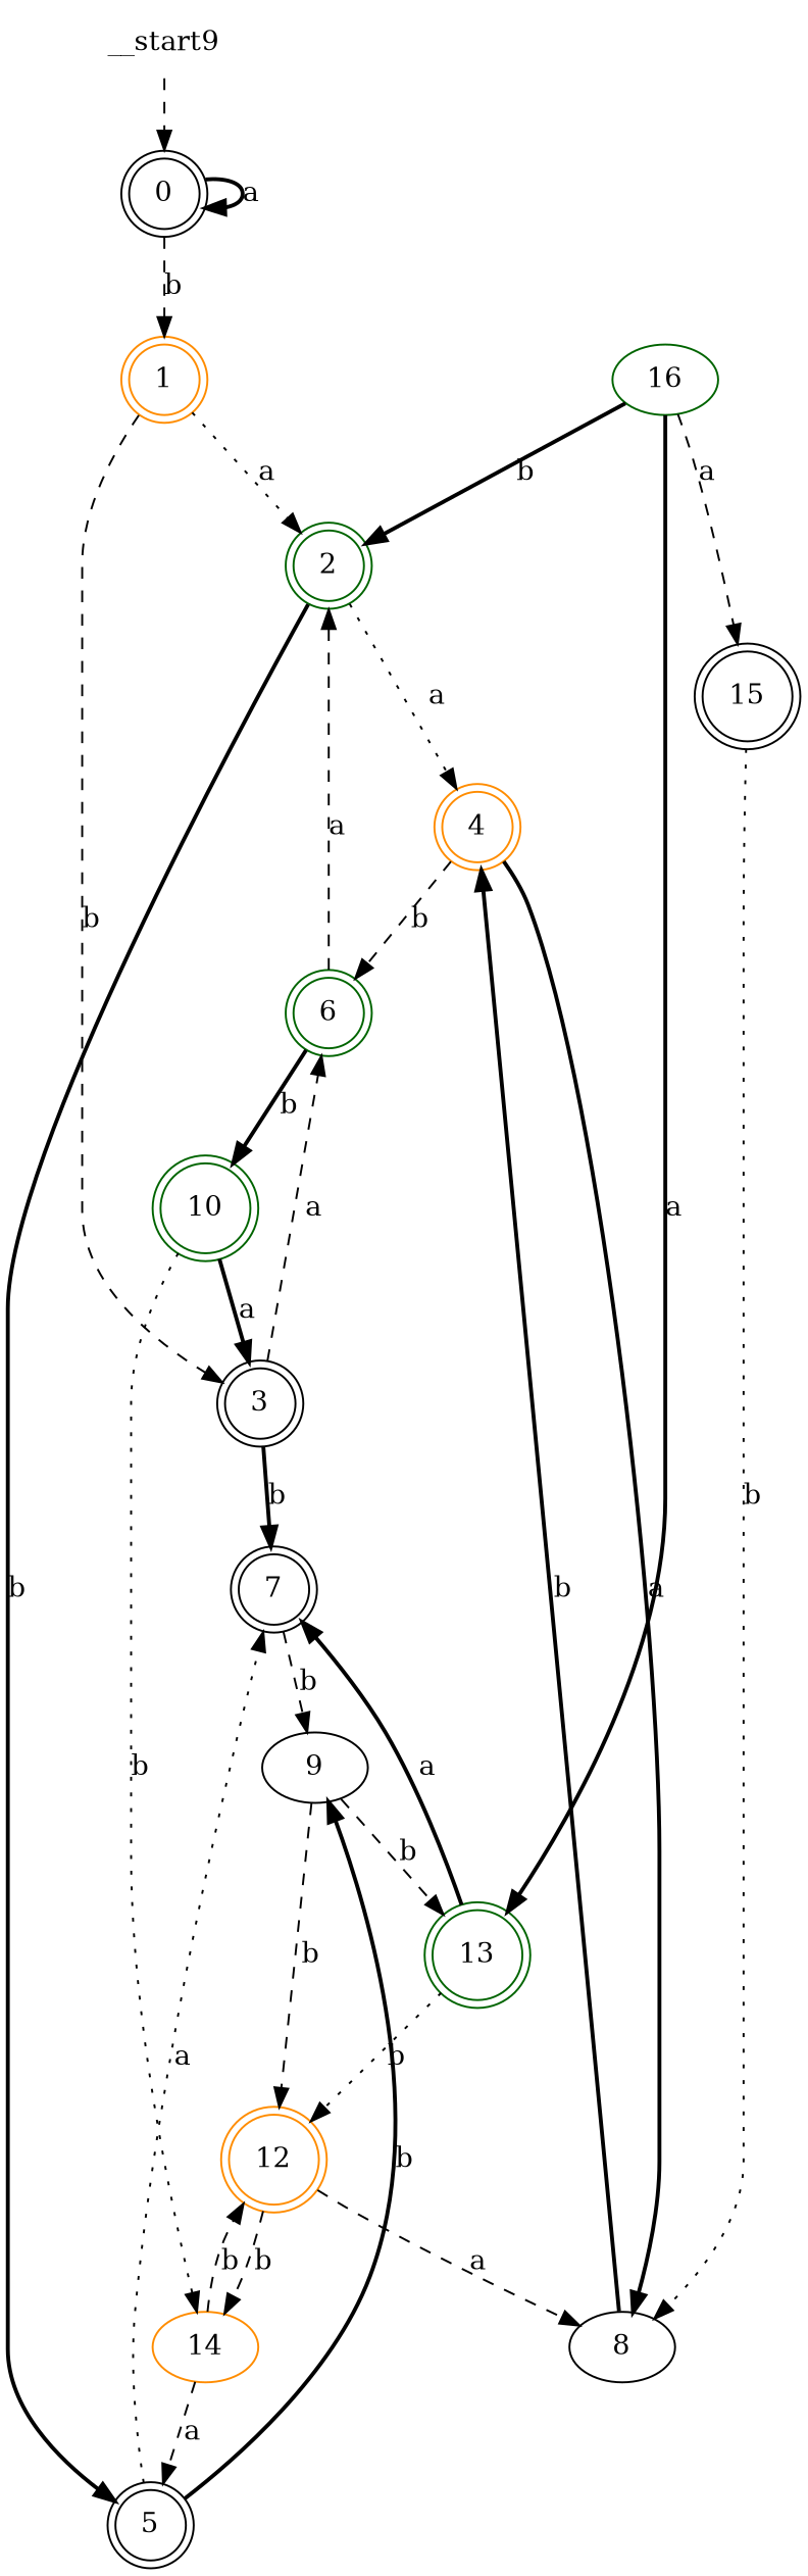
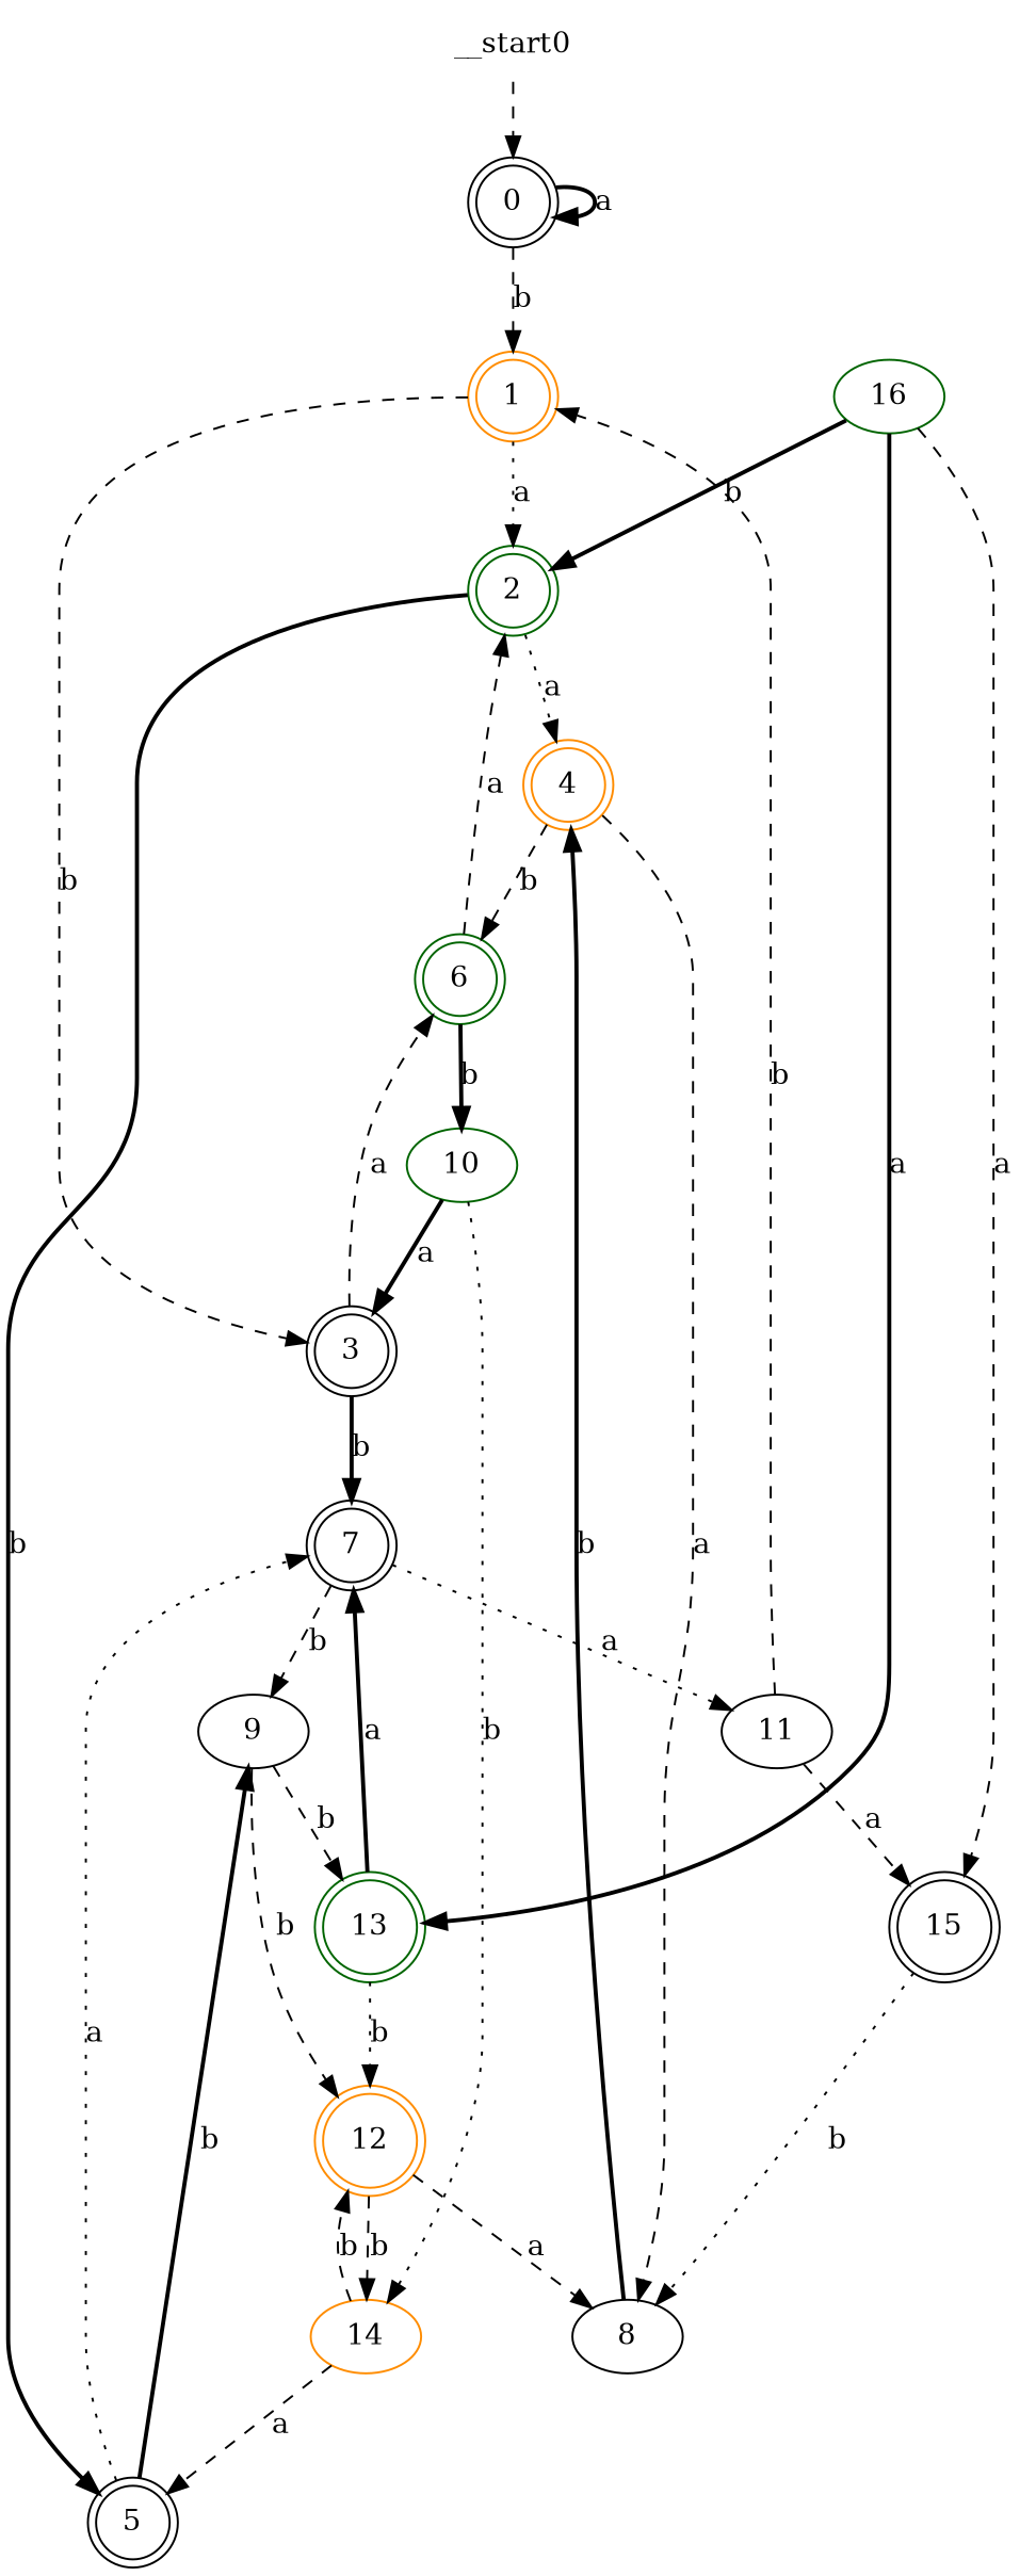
  digraph {
    node [color=black shape=doublecircle]
    edge [style=dashed]
-   __start0 [color=darkgreen shape=none label=__start9]
+   __start0 [color=darkgreen shape=none]
    0
    1 [color=darkorange]
    2 [color=darkgreen]
    3
    4 [color=darkorange]
    5
    6 [color=darkgreen]
    7
    8 [shape=""]
    9 [shape=ellipse]
-   10 [color=darkgreen]
+   10 [color=darkgreen shape=ellipse]
+   11 [shape=""]
    12 [color=darkorange]
    13 [color=darkgreen]
    14 [color=darkorange shape=""]
    15
    16 [color=darkgreen shape=""]
    __start0 -> 0
    0 -> 0 [label=a style=bold]
    0 -> 1 [label=b]
    1 -> 2 [label=a style=dotted]
    1 -> 3 [label=b]
    2 -> 4 [label=a style=dotted]
    2 -> 5 [label=b style=bold]
    3 -> 6 [label=a]
    3 -> 7 [label=b style=bold]
    4 -> 6 [label=b]
-   4 -> 8 [label=a style=bold]
+   4 -> 8 [label=a]
    5 -> 7 [label=a style=dotted]
    5 -> 9 [label=b style=bold]
    6 -> 2 [label=a]
    6 -> 10 [label=b style=bold]
    7 -> 9 [label=b]
+   7 -> 11 [label=a style=dotted]
    8 -> 4 [label=b style=bold]
    9 -> 12 [label=b]
    9 -> 13 [label=b]
    10 -> 3 [label=a style=bold]
    10 -> 14 [label=b style=dotted]
+   11 -> 1 [label=b]
+   11 -> 15 [label=a]
    12 -> 8 [label=a]
    12 -> 14 [label=b]
    13 -> 7 [label=a style=bold]
    13 -> 12 [label=b style=dotted]
    14 -> 5 [label=a]
    14 -> 12 [label=b]
    15 -> 8 [label=b style=dotted]
    16 -> 2 [label=b style=bold]
    16 -> 13 [label=a style=bold]
    16 -> 15 [label=a]
  }
